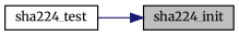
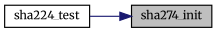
  digraph {
    rankdir=RL
    fontname=Merriweather
    node [color=black fontname=Merriweather fontsize=10 shape=record style=filled]
-   n1 [fillcolor=grey75 fontcolor=black height=0.2 label=sha224_init width=0.4]
+   n1 [fillcolor=grey75 fontcolor=black height=0.2 label=sha274_init width=0.4]
    n2 [fillcolor=white height=0.2 label=sha224_test width=0.4]
    n1 -> n2 [color=midnightblue dir=back fontname=Merriweather fontsize=10 labelfontname=Helvetica labelfontsize=10 style=solid]
  }
